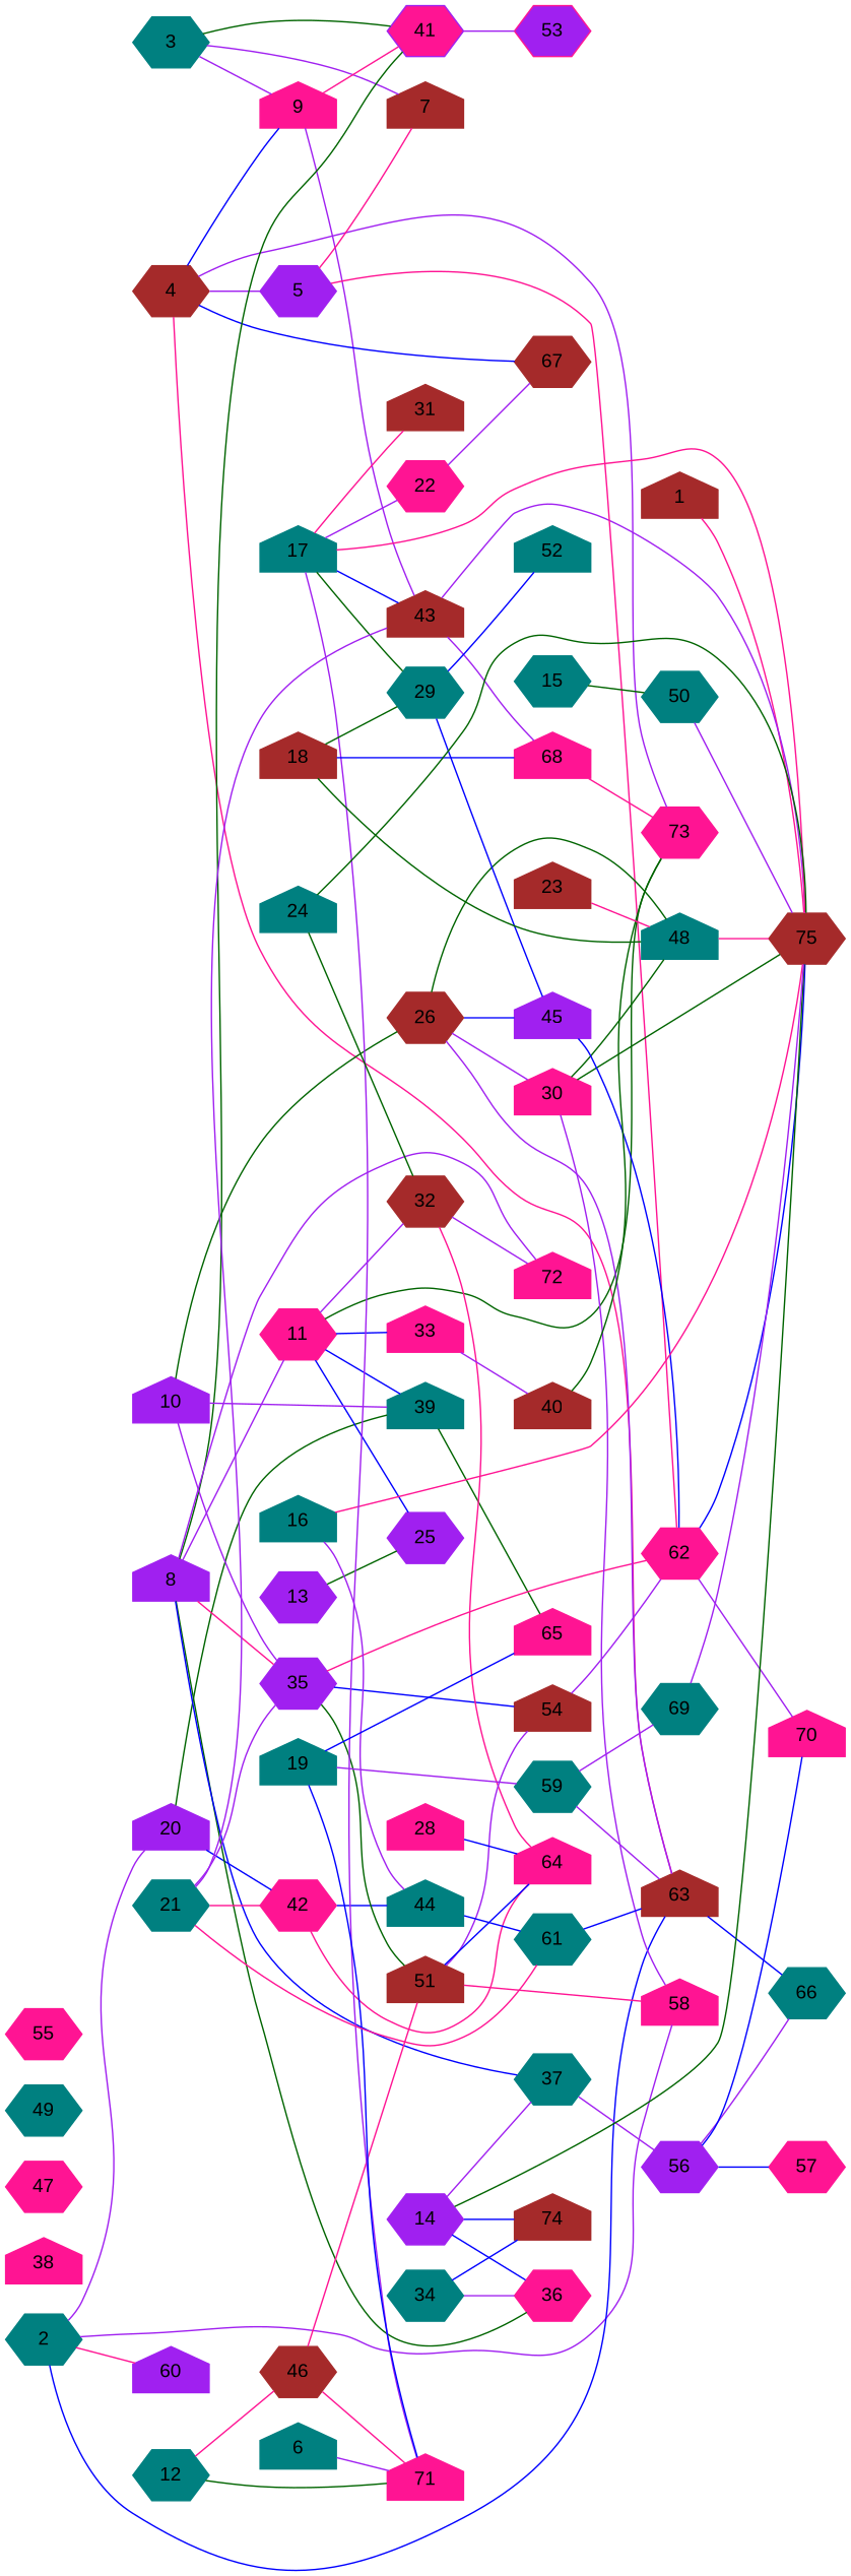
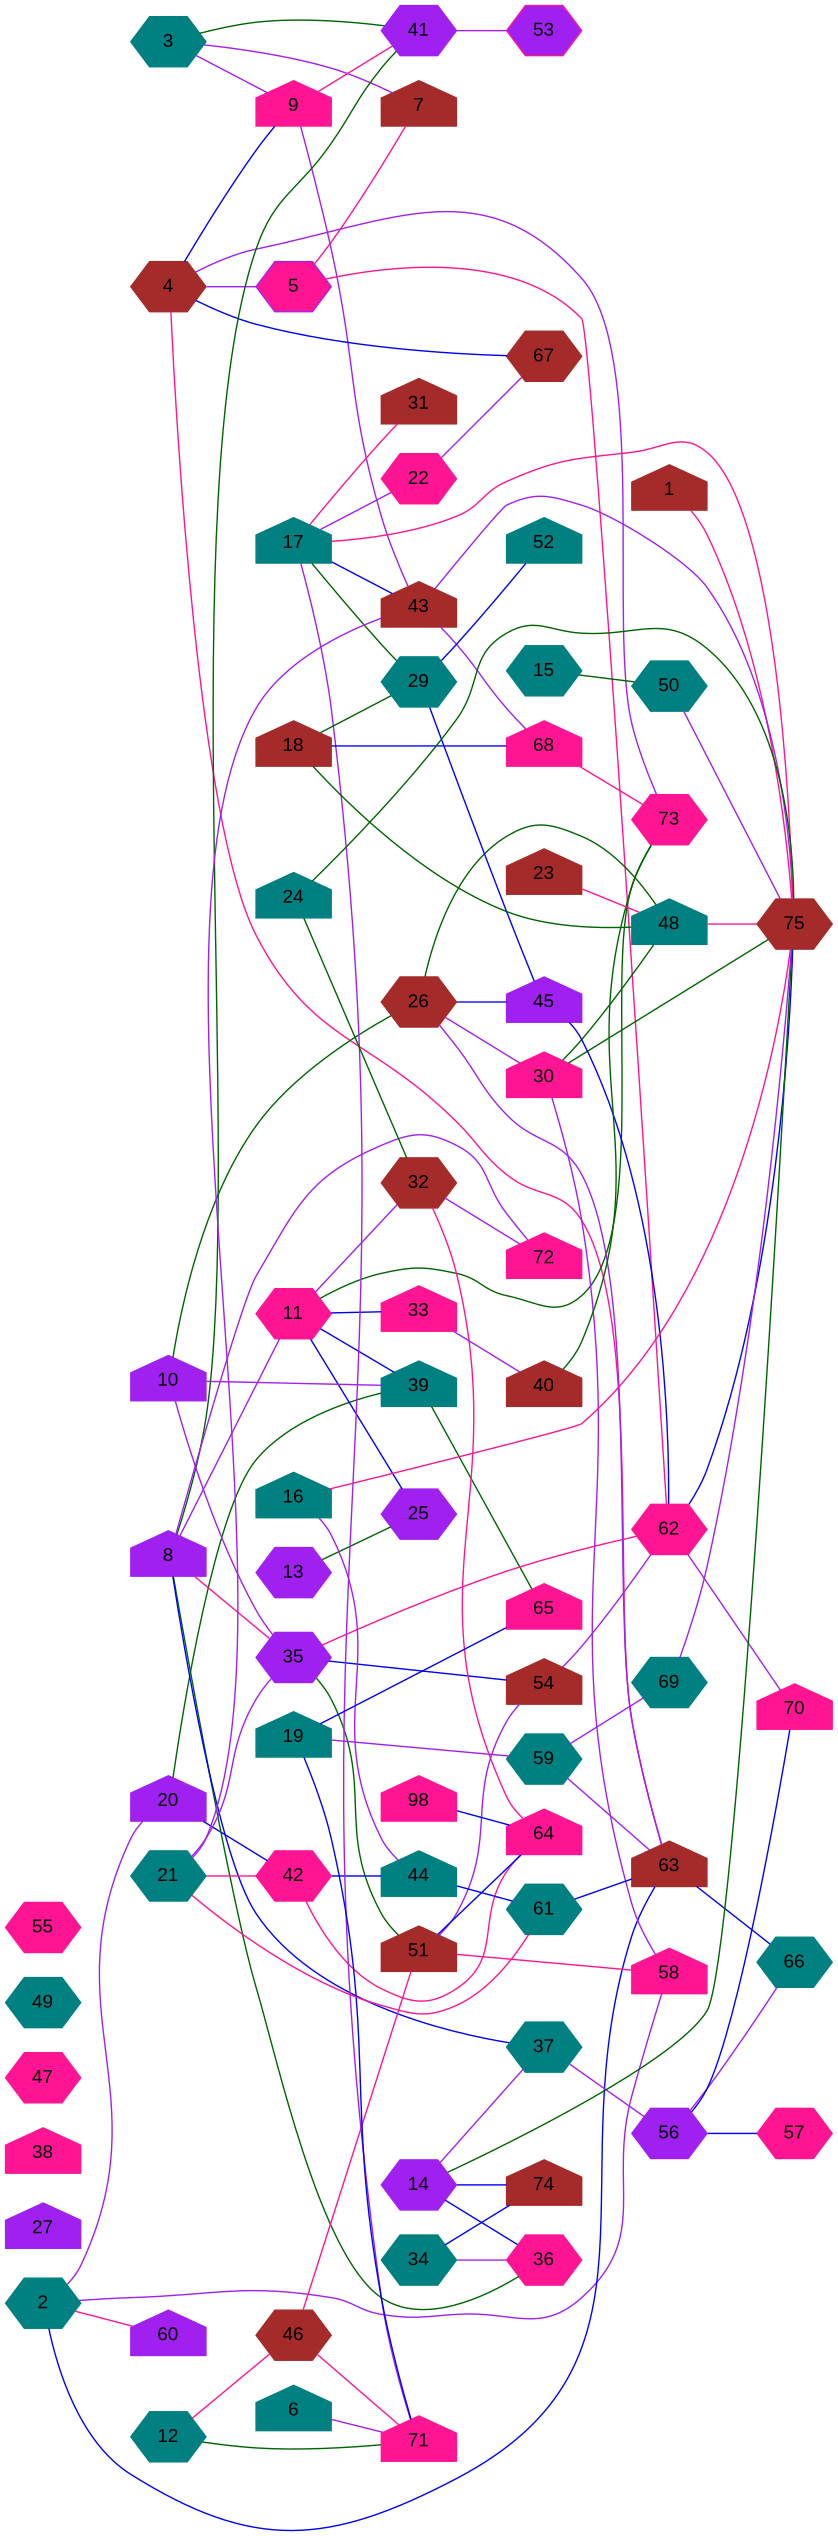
  graph {
    fontname="Liberation Sans"
    rankdir=LR
    node [color=teal fontname="Liberation Sans" shape=house style=filled]
    edge [color=purple fontname="Liberation Sans"]
    1 [color=brown]
    75 [color=brown shape=hexagon]
    2 [shape=hexagon]
    20 [color=purple]
    58 [color=deeppink]
    60 [color=purple]
    63 [color=brown]
    39
    42 [color=deeppink shape=hexagon]
    66 [shape=hexagon]
    3 [shape=hexagon]
    7 [color=brown]
    9 [color=deeppink]
-   41 [color=purple shape=hexagon fillcolor=deeppink]
+   41 [color=purple shape=hexagon]
    43 [color=brown]
    53 [color=deeppink fillcolor=purple shape=hexagon]
    4 [color=brown shape=hexagon]
-   5 [color=purple shape=hexagon]
+   5 [color=purple shape=hexagon fillcolor=deeppink]
    67 [color=brown shape=hexagon]
    73 [color=deeppink shape=hexagon]
    62 [color=deeppink shape=hexagon]
    70 [color=deeppink]
    71 [color=deeppink]
    6
    8 [color=purple]
    11 [color=deeppink shape=hexagon]
    35 [color=purple shape=hexagon]
    36 [color=deeppink shape=hexagon]
    37 [shape=hexagon]
    72 [color=deeppink]
    25 [color=purple shape=hexagon]
    32 [color=brown shape=hexagon]
    33 [color=deeppink]
    51 [color=brown]
    54 [color=brown]
    56 [color=purple shape=hexagon]
    68 [color=deeppink]
    10 [color=purple]
    26 [color=brown shape=hexagon]
    13 [color=purple shape=hexagon]
    48
    30 [color=deeppink]
    45 [color=purple]
    65 [color=deeppink]
    64 [color=deeppink]
    40 [color=brown]
    12 [shape=hexagon]
    46 [color=brown shape=hexagon]
    14 [color=purple shape=hexagon]
    74 [color=brown]
    15 [shape=hexagon]
    50 [shape=hexagon]
    16
    44
    61 [shape=hexagon]
    17
    22 [color=deeppink shape=hexagon]
    29 [shape=hexagon]
    31 [color=brown]
    52
    18 [color=brown]
    19
    59 [shape=hexagon]
    69 [shape=hexagon]
    21 [shape=hexagon]
    23 [color=brown]
    24
-   28 [color=deeppink]
+   27 [color=purple]
+   28 [color=deeppink label=98]
    34 [shape=hexagon]
    57 [color=deeppink shape=hexagon]
    38 [color=deeppink]
    47 [color=deeppink shape=hexagon]
    49 [shape=hexagon]
    55 [color=deeppink shape=hexagon]
    1 -- 75 [color=deeppink]
    2 -- 20
    2 -- 58
    2 -- 60 [color=deeppink]
    2 -- 63 [color=blue]
    20 -- 39 [color=darkgreen]
    20 -- 42 [color=blue]
    63 -- 66 [color=blue]
    39 -- 65 [color=darkgreen]
    42 -- 64 [color=deeppink]
    42 -- 44 [color=blue]
    3 -- 7
    3 -- 9
    3 -- 41 [color=darkgreen]
    9 -- 41 [color=deeppink]
    9 -- 43
    41 -- 53
    43 -- 75
    43 -- 68
    4 -- 63 [color=deeppink]
    4 -- 9 [color=blue]
    4 -- 5
    4 -- 67 [color=blue]
    4 -- 73
    5 -- 7 [color=deeppink]
    5 -- 62 [color=deeppink]
    62 -- 75 [color=blue]
    62 -- 70
    6 -- 71
    8 -- 41 [color=darkgreen]
    8 -- 11
    8 -- 35 [color=deeppink]
    8 -- 36 [color=darkgreen]
    8 -- 37 [color=blue]
    8 -- 72
    11 -- 39 [color=blue]
    11 -- 73 [color=darkgreen]
    11 -- 25 [color=blue]
    11 -- 32
    11 -- 33 [color=blue]
    35 -- 62 [color=deeppink]
    35 -- 51 [color=darkgreen]
    35 -- 54 [color=blue]
    37 -- 56
    32 -- 72
    32 -- 64 [color=deeppink]
    33 -- 40
    51 -- 58 [color=deeppink]
    51 -- 54
    51 -- 64 [color=blue]
    54 -- 62
    56 -- 66
    56 -- 70 [color=blue]
    56 -- 57 [color=blue]
    68 -- 73 [color=deeppink]
    10 -- 39
    10 -- 35
    10 -- 26 [color=darkgreen]
    26 -- 63
    26 -- 48 [color=darkgreen]
    26 -- 30
    26 -- 45 [color=blue]
    13 -- 25 [color=darkgreen]
    48 -- 75 [color=deeppink]
    30 -- 75 [color=darkgreen]
    30 -- 58
    30 -- 48 [color=darkgreen]
    45 -- 62 [color=blue]
    40 -- 73 [color=darkgreen]
    12 -- 71 [color=darkgreen]
    12 -- 46 [color=deeppink]
    46 -- 71 [color=deeppink]
    46 -- 51 [color=deeppink]
    14 -- 75 [color=darkgreen]
    14 -- 36 [color=blue]
    14 -- 37
    14 -- 74 [color=blue]
    15 -- 50 [color=darkgreen]
    50 -- 75
    16 -- 75 [color=deeppink]
    16 -- 44
    44 -- 61 [color=blue]
    61 -- 63 [color=blue]
    17 -- 75 [color=deeppink]
    17 -- 43 [color=blue]
    17 -- 71
    17 -- 22
    17 -- 29 [color=darkgreen]
    17 -- 31 [color=deeppink]
    22 -- 67
    29 -- 45 [color=blue]
    29 -- 52 [color=blue]
    18 -- 68 [color=blue]
    18 -- 48 [color=darkgreen]
    18 -- 29 [color=darkgreen]
    19 -- 71 [color=blue]
    19 -- 65 [color=blue]
    19 -- 59
    59 -- 63
    59 -- 69
    69 -- 75
    21 -- 42 [color=deeppink]
    21 -- 43
    21 -- 35
    21 -- 61 [color=deeppink]
    23 -- 48 [color=deeppink]
    24 -- 75 [color=darkgreen]
    24 -- 32 [color=darkgreen]
    28 -- 64 [color=blue]
    34 -- 36
    34 -- 74 [color=blue]
  }
